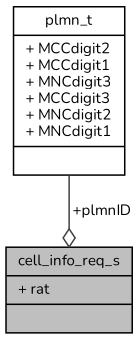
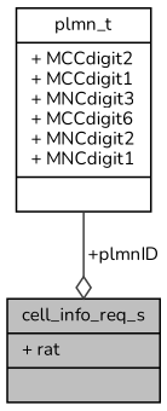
  digraph {
    fontname=Nunito
    node [color=black fontname=Nunito fontsize=10 shape=record style=filled]
    n1 [fillcolor=grey75 fontcolor=black height=0.2 label="{cell_info_req_s\n|+ rat\l|}" width=0.4]
-   n2 [fillcolor=white height=0.2 label="{plmn_t\n|+ MCCdigit2\l+ MCCdigit1\l+ MNCdigit3\l+ MCCdigit3\l+ MNCdigit2\l+ MNCdigit1\l|}" width=0.4]
+   n2 [fillcolor=white height=0.2 label="{plmn_t\n|+ MCCdigit2\l+ MCCdigit1\l+ MNCdigit3\l+ MCCdigit6\l+ MNCdigit2\l+ MNCdigit1\l|}" width=0.4]
    n2 -> n1 [arrowhead=odiamond color=grey25 fontname=Nunito fontsize=10 label=" +plmnID" labelfontname=Helvetica labelfontsize=10 style=solid]
  }
